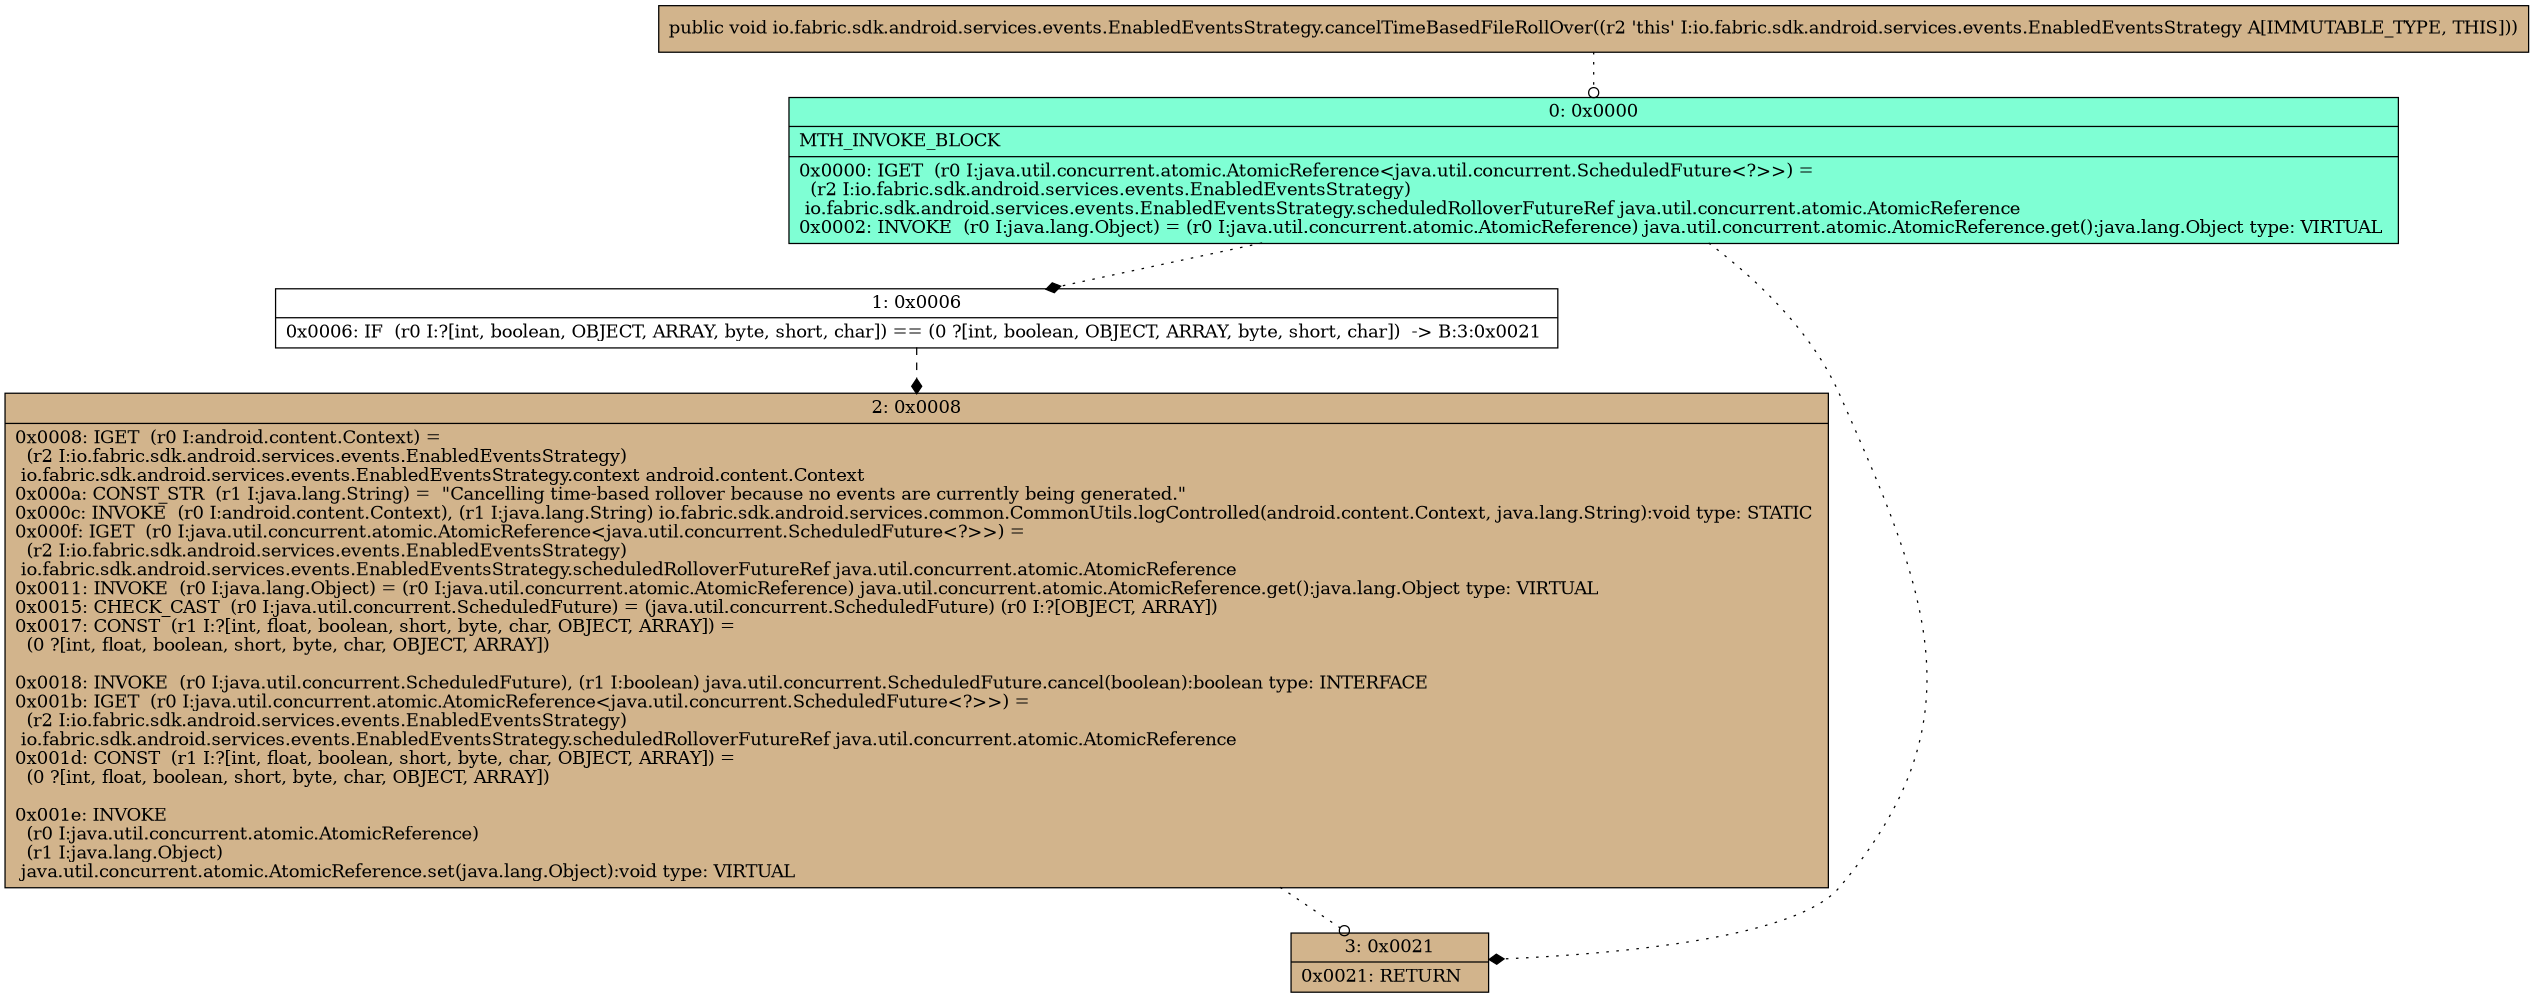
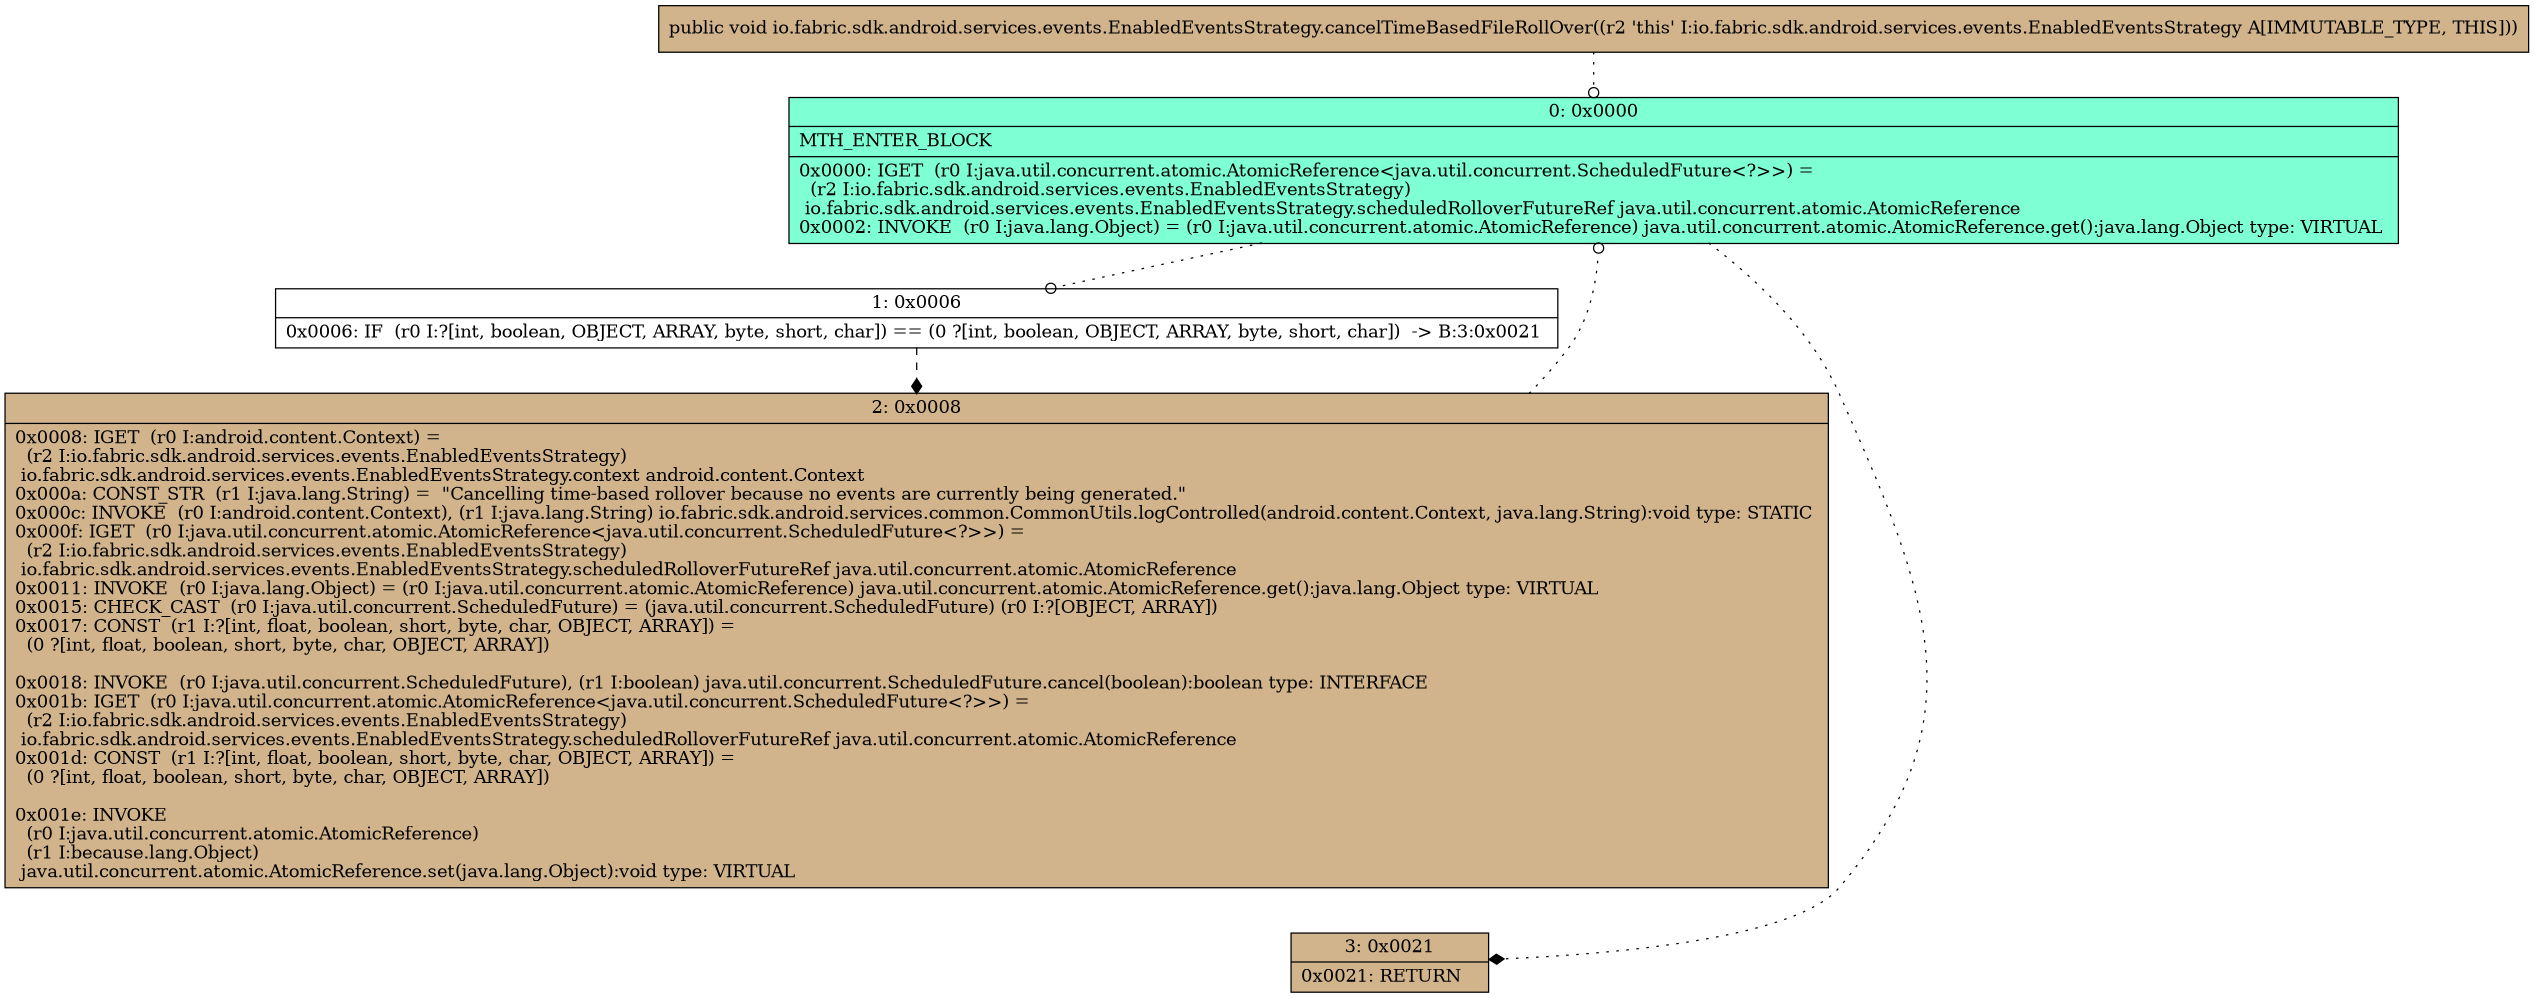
  digraph {
    node [fillcolor=tan shape=record style=filled]
    edge [arrowhead=diamond style=dotted]
-   n1 [fillcolor=aquamarine label="{0\:\ 0x0000|MTH_INVOKE_BLOCK\l|0x0000: IGET  (r0 I:java.util.concurrent.atomic.AtomicReference\<java.util.concurrent.ScheduledFuture\<?\>\>) = \l  (r2 I:io.fabric.sdk.android.services.events.EnabledEventsStrategy)\l io.fabric.sdk.android.services.events.EnabledEventsStrategy.scheduledRolloverFutureRef java.util.concurrent.atomic.AtomicReference \l0x0002: INVOKE  (r0 I:java.lang.Object) = (r0 I:java.util.concurrent.atomic.AtomicReference) java.util.concurrent.atomic.AtomicReference.get():java.lang.Object type: VIRTUAL \l}"]
+   n1 [fillcolor=aquamarine label="{0\:\ 0x0000|MTH_ENTER_BLOCK\l|0x0000: IGET  (r0 I:java.util.concurrent.atomic.AtomicReference\<java.util.concurrent.ScheduledFuture\<?\>\>) = \l  (r2 I:io.fabric.sdk.android.services.events.EnabledEventsStrategy)\l io.fabric.sdk.android.services.events.EnabledEventsStrategy.scheduledRolloverFutureRef java.util.concurrent.atomic.AtomicReference \l0x0002: INVOKE  (r0 I:java.lang.Object) = (r0 I:java.util.concurrent.atomic.AtomicReference) java.util.concurrent.atomic.AtomicReference.get():java.lang.Object type: VIRTUAL \l}"]
    n2 [fillcolor=white label="{1\:\ 0x0006|0x0006: IF  (r0 I:?[int, boolean, OBJECT, ARRAY, byte, short, char]) == (0 ?[int, boolean, OBJECT, ARRAY, byte, short, char])  \-\> B:3:0x0021 \l}"]
    n3 [label="{3\:\ 0x0021|0x0021: RETURN   \l}"]
-   n4 [label="{2\:\ 0x0008|0x0008: IGET  (r0 I:android.content.Context) = \l  (r2 I:io.fabric.sdk.android.services.events.EnabledEventsStrategy)\l io.fabric.sdk.android.services.events.EnabledEventsStrategy.context android.content.Context \l0x000a: CONST_STR  (r1 I:java.lang.String) =  \"Cancelling time\-based rollover because no events are currently being generated.\" \l0x000c: INVOKE  (r0 I:android.content.Context), (r1 I:java.lang.String) io.fabric.sdk.android.services.common.CommonUtils.logControlled(android.content.Context, java.lang.String):void type: STATIC \l0x000f: IGET  (r0 I:java.util.concurrent.atomic.AtomicReference\<java.util.concurrent.ScheduledFuture\<?\>\>) = \l  (r2 I:io.fabric.sdk.android.services.events.EnabledEventsStrategy)\l io.fabric.sdk.android.services.events.EnabledEventsStrategy.scheduledRolloverFutureRef java.util.concurrent.atomic.AtomicReference \l0x0011: INVOKE  (r0 I:java.lang.Object) = (r0 I:java.util.concurrent.atomic.AtomicReference) java.util.concurrent.atomic.AtomicReference.get():java.lang.Object type: VIRTUAL \l0x0015: CHECK_CAST  (r0 I:java.util.concurrent.ScheduledFuture) = (java.util.concurrent.ScheduledFuture) (r0 I:?[OBJECT, ARRAY]) \l0x0017: CONST  (r1 I:?[int, float, boolean, short, byte, char, OBJECT, ARRAY]) = \l  (0 ?[int, float, boolean, short, byte, char, OBJECT, ARRAY])\l \l0x0018: INVOKE  (r0 I:java.util.concurrent.ScheduledFuture), (r1 I:boolean) java.util.concurrent.ScheduledFuture.cancel(boolean):boolean type: INTERFACE \l0x001b: IGET  (r0 I:java.util.concurrent.atomic.AtomicReference\<java.util.concurrent.ScheduledFuture\<?\>\>) = \l  (r2 I:io.fabric.sdk.android.services.events.EnabledEventsStrategy)\l io.fabric.sdk.android.services.events.EnabledEventsStrategy.scheduledRolloverFutureRef java.util.concurrent.atomic.AtomicReference \l0x001d: CONST  (r1 I:?[int, float, boolean, short, byte, char, OBJECT, ARRAY]) = \l  (0 ?[int, float, boolean, short, byte, char, OBJECT, ARRAY])\l \l0x001e: INVOKE  \l  (r0 I:java.util.concurrent.atomic.AtomicReference)\l  (r1 I:java.lang.Object)\l java.util.concurrent.atomic.AtomicReference.set(java.lang.Object):void type: VIRTUAL \l}"]
+   n4 [label="{2\:\ 0x0008|0x0008: IGET  (r0 I:android.content.Context) = \l  (r2 I:io.fabric.sdk.android.services.events.EnabledEventsStrategy)\l io.fabric.sdk.android.services.events.EnabledEventsStrategy.context android.content.Context \l0x000a: CONST_STR  (r1 I:java.lang.String) =  \"Cancelling time\-based rollover because no events are currently being generated.\" \l0x000c: INVOKE  (r0 I:android.content.Context), (r1 I:java.lang.String) io.fabric.sdk.android.services.common.CommonUtils.logControlled(android.content.Context, java.lang.String):void type: STATIC \l0x000f: IGET  (r0 I:java.util.concurrent.atomic.AtomicReference\<java.util.concurrent.ScheduledFuture\<?\>\>) = \l  (r2 I:io.fabric.sdk.android.services.events.EnabledEventsStrategy)\l io.fabric.sdk.android.services.events.EnabledEventsStrategy.scheduledRolloverFutureRef java.util.concurrent.atomic.AtomicReference \l0x0011: INVOKE  (r0 I:java.lang.Object) = (r0 I:java.util.concurrent.atomic.AtomicReference) java.util.concurrent.atomic.AtomicReference.get():java.lang.Object type: VIRTUAL \l0x0015: CHECK_CAST  (r0 I:java.util.concurrent.ScheduledFuture) = (java.util.concurrent.ScheduledFuture) (r0 I:?[OBJECT, ARRAY]) \l0x0017: CONST  (r1 I:?[int, float, boolean, short, byte, char, OBJECT, ARRAY]) = \l  (0 ?[int, float, boolean, short, byte, char, OBJECT, ARRAY])\l \l0x0018: INVOKE  (r0 I:java.util.concurrent.ScheduledFuture), (r1 I:boolean) java.util.concurrent.ScheduledFuture.cancel(boolean):boolean type: INTERFACE \l0x001b: IGET  (r0 I:java.util.concurrent.atomic.AtomicReference\<java.util.concurrent.ScheduledFuture\<?\>\>) = \l  (r2 I:io.fabric.sdk.android.services.events.EnabledEventsStrategy)\l io.fabric.sdk.android.services.events.EnabledEventsStrategy.scheduledRolloverFutureRef java.util.concurrent.atomic.AtomicReference \l0x001d: CONST  (r1 I:?[int, float, boolean, short, byte, char, OBJECT, ARRAY]) = \l  (0 ?[int, float, boolean, short, byte, char, OBJECT, ARRAY])\l \l0x001e: INVOKE  \l  (r0 I:java.util.concurrent.atomic.AtomicReference)\l  (r1 I:because.lang.Object)\l java.util.concurrent.atomic.AtomicReference.set(java.lang.Object):void type: VIRTUAL \l}"]
    n5 [label="{public void io.fabric.sdk.android.services.events.EnabledEventsStrategy.cancelTimeBasedFileRollOver((r2 'this' I:io.fabric.sdk.android.services.events.EnabledEventsStrategy A[IMMUTABLE_TYPE, THIS])) }"]
-   n1 -> n2
+   n1 -> n2 [arrowhead=odot]
    n1 -> n3
    n2 -> n4 [style=dashed]
-   n4 -> n3 [arrowhead=odot]
+   n4 -> n1 [arrowhead=odot]
    n5 -> n1 [arrowhead=odot]
  }
